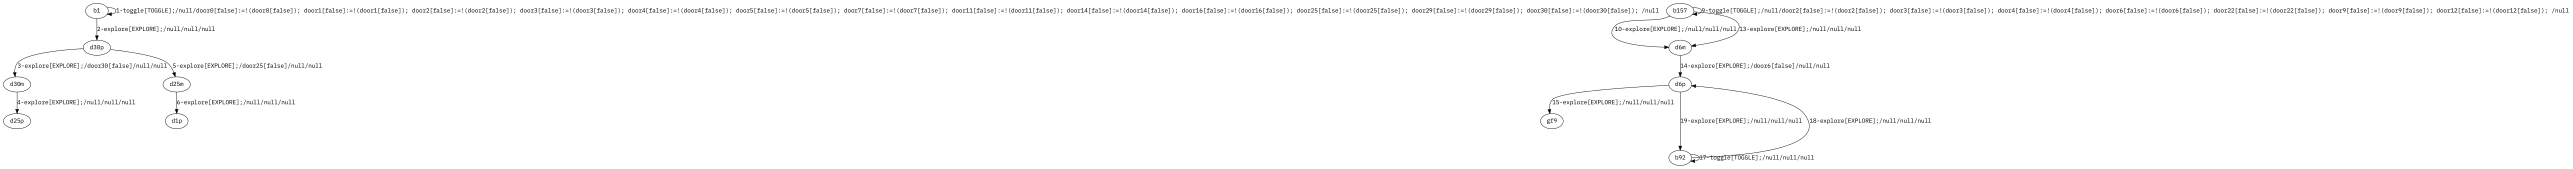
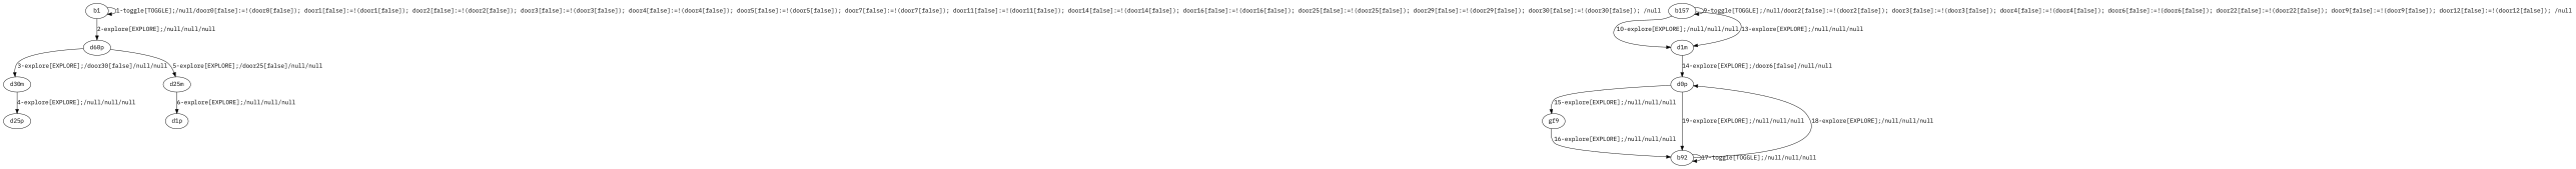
  digraph {
    fontname="IBM Plex Mono"
    node [fontname="IBM Plex Mono"]
    edge [fontname="IBM Plex Mono"]
    b1
-   d30p
+   d30p [label=d60p]
    d30m
    d25m
    d25p
    d1p
    n7 [label=b157]
-   d6m
-   d6p
+   d6m [label=d1m]
+   d6p [label=d0p]
    gf9
    b92
    b1 -> b1 [label="1-toggle[TOGGLE];/null/door0[false]:=!(door0[false]); door1[false]:=!(door1[false]); door2[false]:=!(door2[false]); door3[false]:=!(door3[false]); door4[false]:=!(door4[false]); door5[false]:=!(door5[false]); door7[false]:=!(door7[false]); door11[false]:=!(door11[false]); door14[false]:=!(door14[false]); door16[false]:=!(door16[false]); door25[false]:=!(door25[false]); door29[false]:=!(door29[false]); door30[false]:=!(door30[false]); /null"]
    b1 -> d30p [label="2-explore[EXPLORE];/null/null/null"]
    d30p -> d30m [label="3-explore[EXPLORE];/door30[false]/null/null"]
    d30p -> d25m [label="5-explore[EXPLORE];/door25[false]/null/null"]
    d30m -> d25p [label="4-explore[EXPLORE];/null/null/null"]
    d25m -> d1p [label="6-explore[EXPLORE];/null/null/null"]
    n7 -> n7 [label="9-toggle[TOGGLE];/null/door2[false]:=!(door2[false]); door3[false]:=!(door3[false]); door4[false]:=!(door4[false]); door6[false]:=!(door6[false]); door22[false]:=!(door22[false]); door9[false]:=!(door9[false]); door12[false]:=!(door12[false]); /null"]
    n7 -> d6m [label="10-explore[EXPLORE];/null/null/null"]
    n7 -> d6m [label="13-explore[EXPLORE];/null/null/null"]
    d6m -> d6p [label="14-explore[EXPLORE];/door6[false]/null/null"]
    d6p -> gf9 [label="15-explore[EXPLORE];/null/null/null"]
    d6p -> b92 [label="19-explore[EXPLORE];/null/null/null"]
+   gf9 -> b92 [label="16-explore[EXPLORE];/null/null/null"]
    b92 -> d6p [label="18-explore[EXPLORE];/null/null/null"]
    b92 -> b92 [label="17-toggle[TOGGLE];/null/null/null"]
  }
